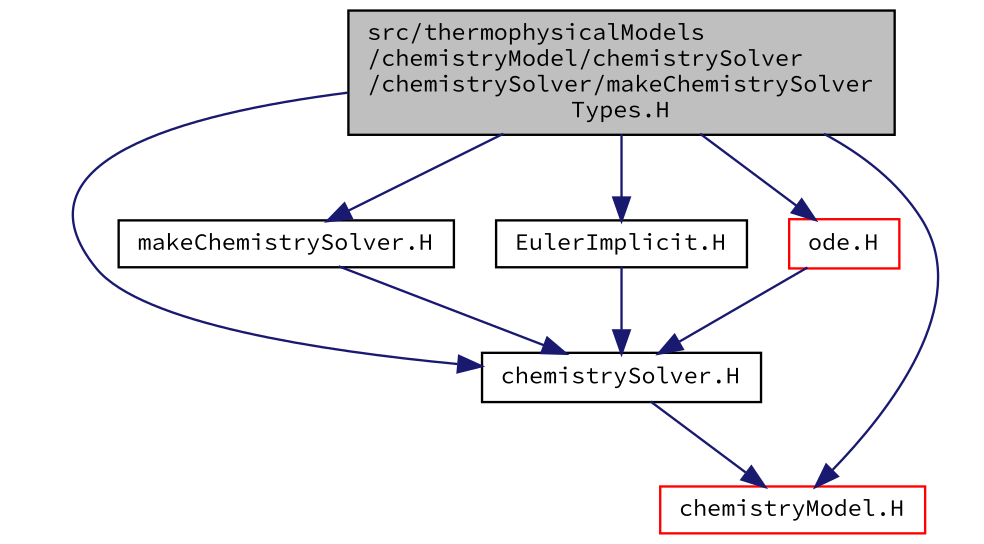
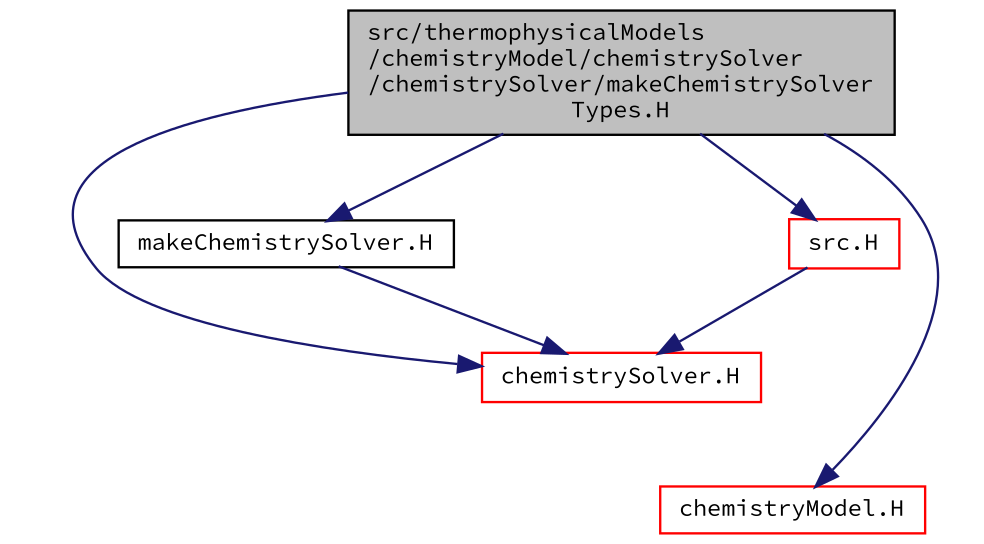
  digraph {
    fontname="Source Code Pro"
    node [color=black fontname="Source Code Pro" fontsize=10 shape=record]
    edge [color=midnightblue fontname="Source Code Pro" fontsize=10 labelfontname=Helvetica labelfontsize=10 style=solid]
    n1 [fillcolor=grey75 fontcolor=black height=0.2 label="src/thermophysicalModels\l/chemistryModel/chemistrySolver\l/chemistrySolver/makeChemistrySolver\lTypes.H" style=filled width=0.4]
-   n2 [height=0.2 label="chemistrySolver.H" width=0.4]
+   n2 [color=red height=0.2 label="chemistrySolver.H" width=0.4]
    n3 [color=red height=0.2 label="chemistryModel.H" width=0.4]
    n4 [height=0.2 label="makeChemistrySolver.H" width=0.4]
-   n5 [height=0.2 label="EulerImplicit.H" width=0.4]
-   n6 [color=red height=0.2 label="ode.H" width=0.4]
+   n6 [color=red height=0.2 label="src.H" width=0.4]
    n1 -> n2
    n1 -> n3
    n1 -> n4
-   n1 -> n5
    n1 -> n6
-   n2 -> n3
    n4 -> n2
-   n5 -> n2
    n6 -> n2
  }
